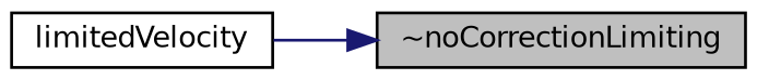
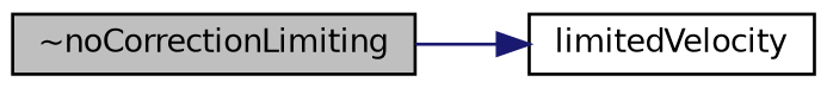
  digraph {
    rankdir=LR
    node [color=black fontname=Helvetica fontsize=10 shape=record]
    n1 [fillcolor=grey75 fontcolor=black height=0.2 label="~noCorrectionLimiting" style=filled width=0.4]
    n2 [height=0.2 label=limitedVelocity width=0.4]
-   n2 -> n1 [color=midnightblue fontname=Helvetica fontsize=10 labelfontname=Helvetica labelfontsize=10 style=solid]
+   n1 -> n2 [color=midnightblue fontname=Helvetica fontsize=10 labelfontname=Helvetica labelfontsize=10 style=solid]
  }
